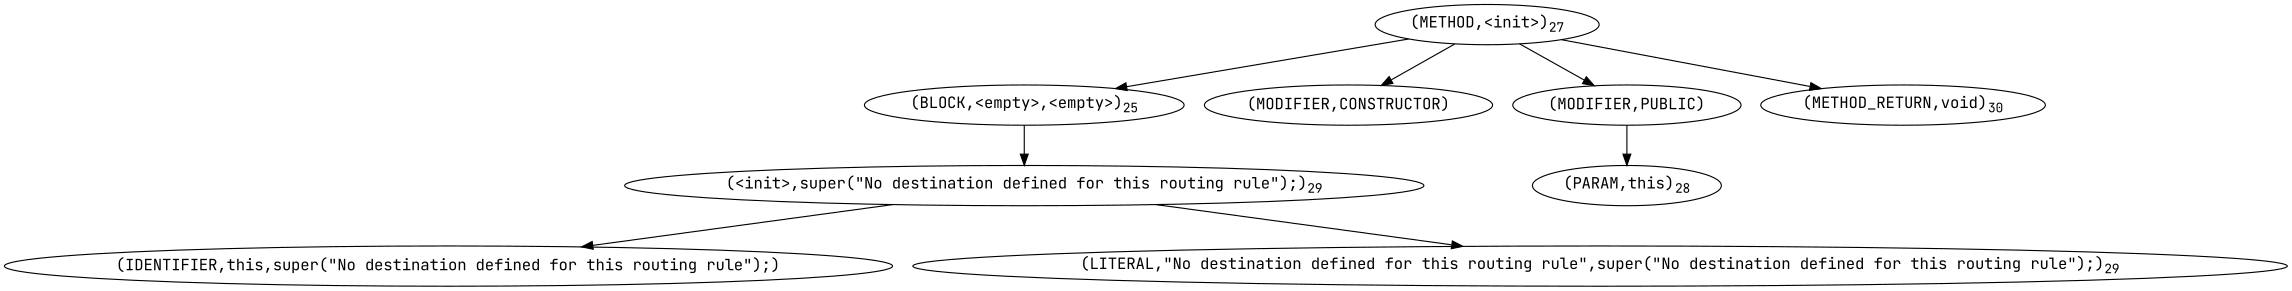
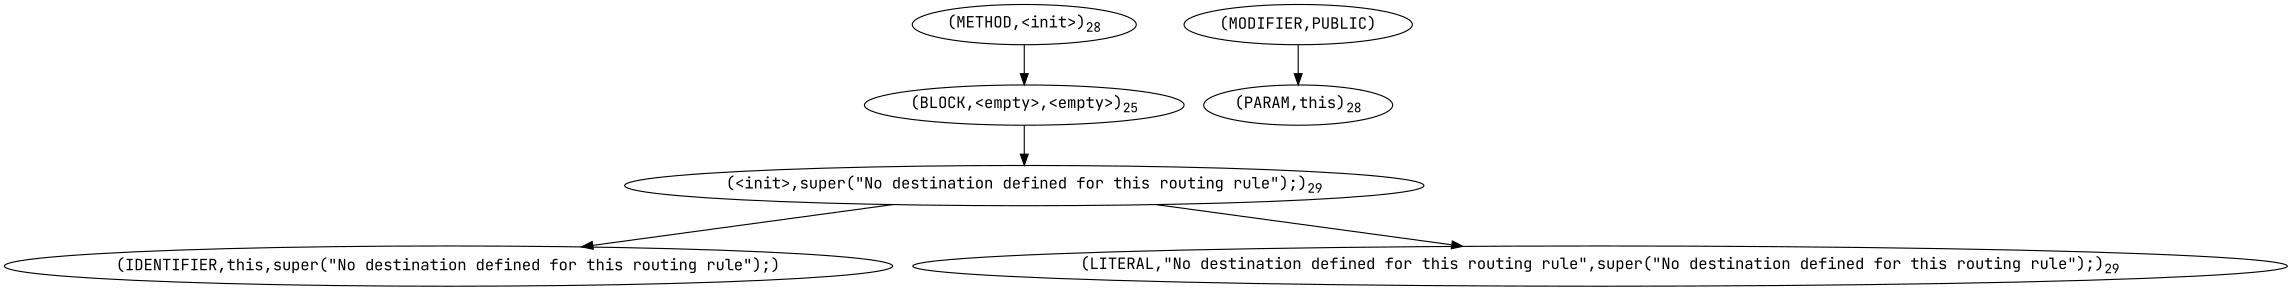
  digraph {
    fontname="JetBrains Mono"
    node [fontname="JetBrains Mono"]
    edge [fontname="JetBrains Mono"]
-   n1 [label=<(METHOD,&lt;init&gt;)<SUB>27</SUB>>]
+   n1 [label=<(METHOD,&lt;init&gt;)<SUB>28</SUB>>]
    n2 [label=<(BLOCK,&lt;empty&gt;,&lt;empty&gt;)<SUB>25</SUB>>]
-   n3 [label=<(MODIFIER,CONSTRUCTOR)>]
    n4 [label=<(MODIFIER,PUBLIC)>]
-   n5 [label=<(METHOD_RETURN,void)<SUB>30</SUB>>]
    n6 [label=<(PARAM,this)<SUB>28</SUB>>]
    n7 [label=<(&lt;init&gt;,super(&quot;No destination defined for this routing rule&quot;);)<SUB>29</SUB>>]
    n8 [label=<(IDENTIFIER,this,super(&quot;No destination defined for this routing rule&quot;);)>]
    n9 [label=<(LITERAL,&quot;No destination defined for this routing rule&quot;,super(&quot;No destination defined for this routing rule&quot;);)<SUB>29</SUB>>]
    n1 -> n2
-   n1 -> n3
-   n1 -> n4
-   n1 -> n5
    n2 -> n7
    n4 -> n6
    n7 -> n8
    n7 -> n9
  }
